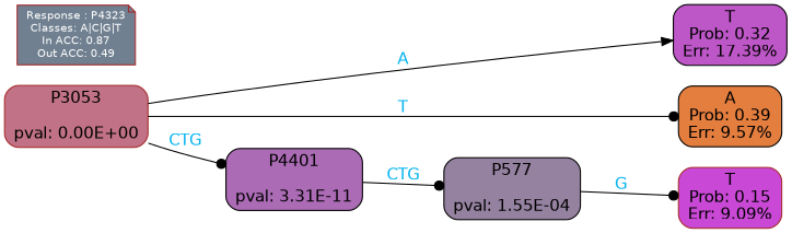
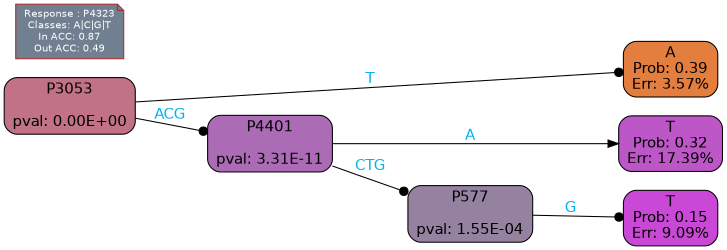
  digraph {
    rankdir=LR
    ranksep=equally
    splines=polylines
    node [color=black fontname=helvetica shape=box style="filled, rounded"]
    edge [arrowhead=dot fontcolor=deepskyblue2 fontname=helvetica]
    n1 [fillcolor="#bd56c7" label="T\nProb: 0.32\nErr: 17.39%"]
-   n2 [color=brown fillcolor="#c948d5" label="T\nProb: 0.15\nErr: 9.09%"]
-   n3 [fillcolor="#e47e3f" label="A\nProb: 0.39\nErr: 9.57%"]
+   n2 [fillcolor="#c948d5" label="T\nProb: 0.15\nErr: 9.09%"]
+   n3 [fillcolor="#e47e3f" label="A\nProb: 0.39\nErr: 3.57%"]
    n4 [align=left color=brown fillcolor=slategray fontcolor=white fontsize=10 label="Response : P4323\nClasses: A|C|G|T\nIn ACC: 0.87\nOut ACC: 0.49\n" shape=note style=filled]
-   n5 [color=brown fillcolor="#c17286" label="P3053\n\npval: 0.00E+00"]
+   n5 [fillcolor="#c17286" label="P3053\n\npval: 0.00E+00"]
    n6 [fillcolor="#ab6bb5" label="P4401\n\npval: 3.31E-11"]
    n7 [fillcolor="#9582a0" label="P577\n\npval: 1.55E-04"]
    subgraph sub_1 {
      rank=same
      n1
      n2
      n3
    }
    subgraph sub_2 {
      rank=same
      n4
      n5
    }
    n5 -> n3 [label=T]
-   n5 -> n6 [label=CTG]
-   n5 -> n1 [arrowhead=normal label=A]
+   n5 -> n6 [label=ACG]
+   n6 -> n1 [arrowhead=normal label=A]
    n6 -> n7 [label=CTG]
    n7 -> n2 [label=G]
  }
